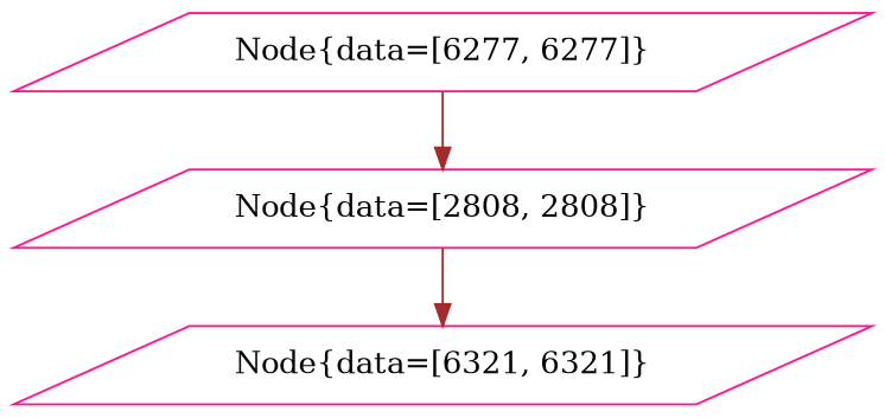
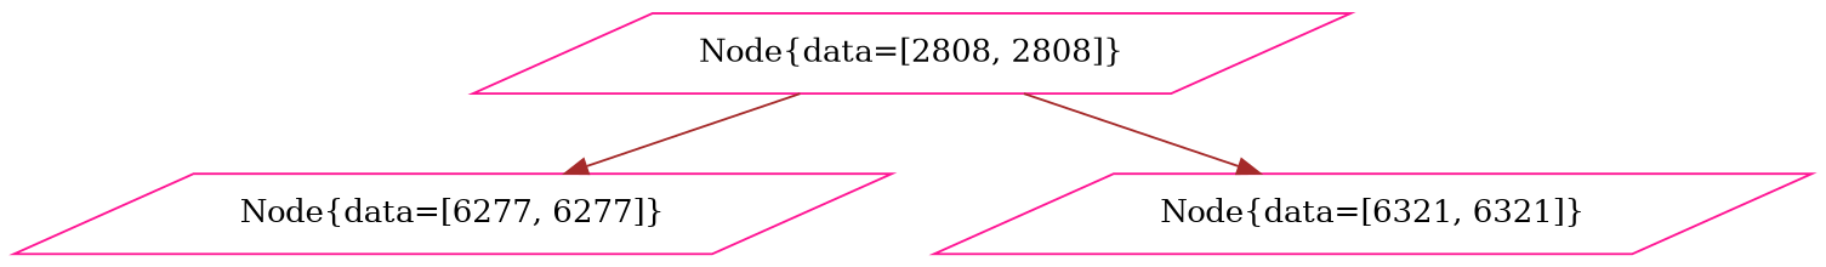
  digraph {
    node [color=deeppink shape=parallelogram]
    edge [color=brown]
    n1 [label="Node{data=[6277, 6277]}"]
    n2 [label="Node{data=[2808, 2808]}"]
    n3 [label="Node{data=[6321, 6321]}"]
-   n1 -> n2
+   n2 -> n1
    n2 -> n3
  }
